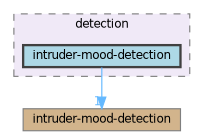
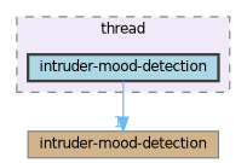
  digraph {
    compound=true
    node [fontname=Helvetica fontsize=10 shape=box]
    n1 [color=grey25 fillcolor=lightblue height=0.2 label="intruder-mood-detection" style="filled,bold" width=0.4]
    n2 [color=grey50 fillcolor=tan height=0.2 label="intruder-mood-detection" style=filled width=0.4]
    subgraph cluster_1 {
      bgcolor="#f0e9f7"
      fontname=Helvetica
      fontsize=10
-     label=detection
+     label=thread
      pencolor=grey50
      style="filled,dashed"
      n1
    }
    n1 -> n2 [color=steelblue1 fontcolor=steelblue1 fontname=Helvetica fontsize=10 headlabel=1 labeldistance=1.5 labelfontname=Helvetica labelfontsize=10 style=solid]
  }
